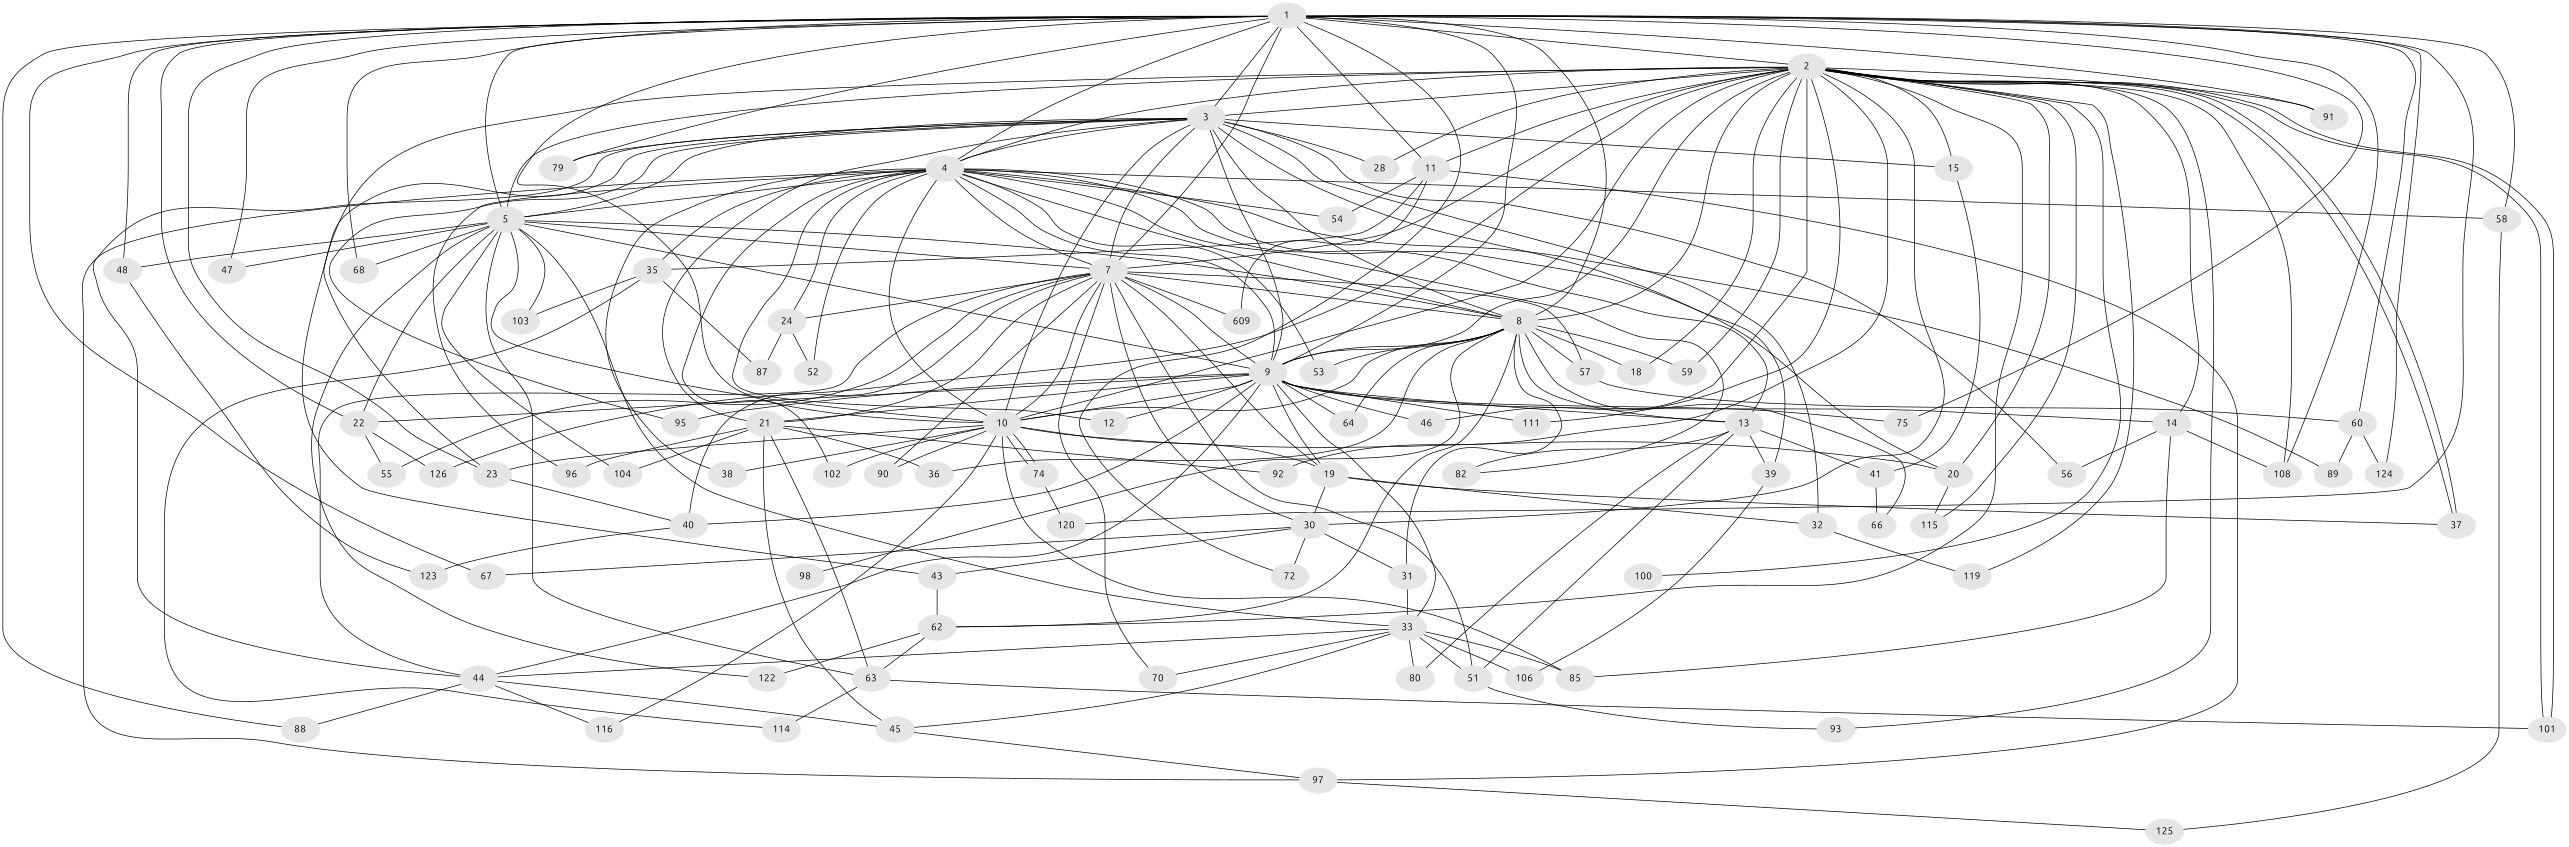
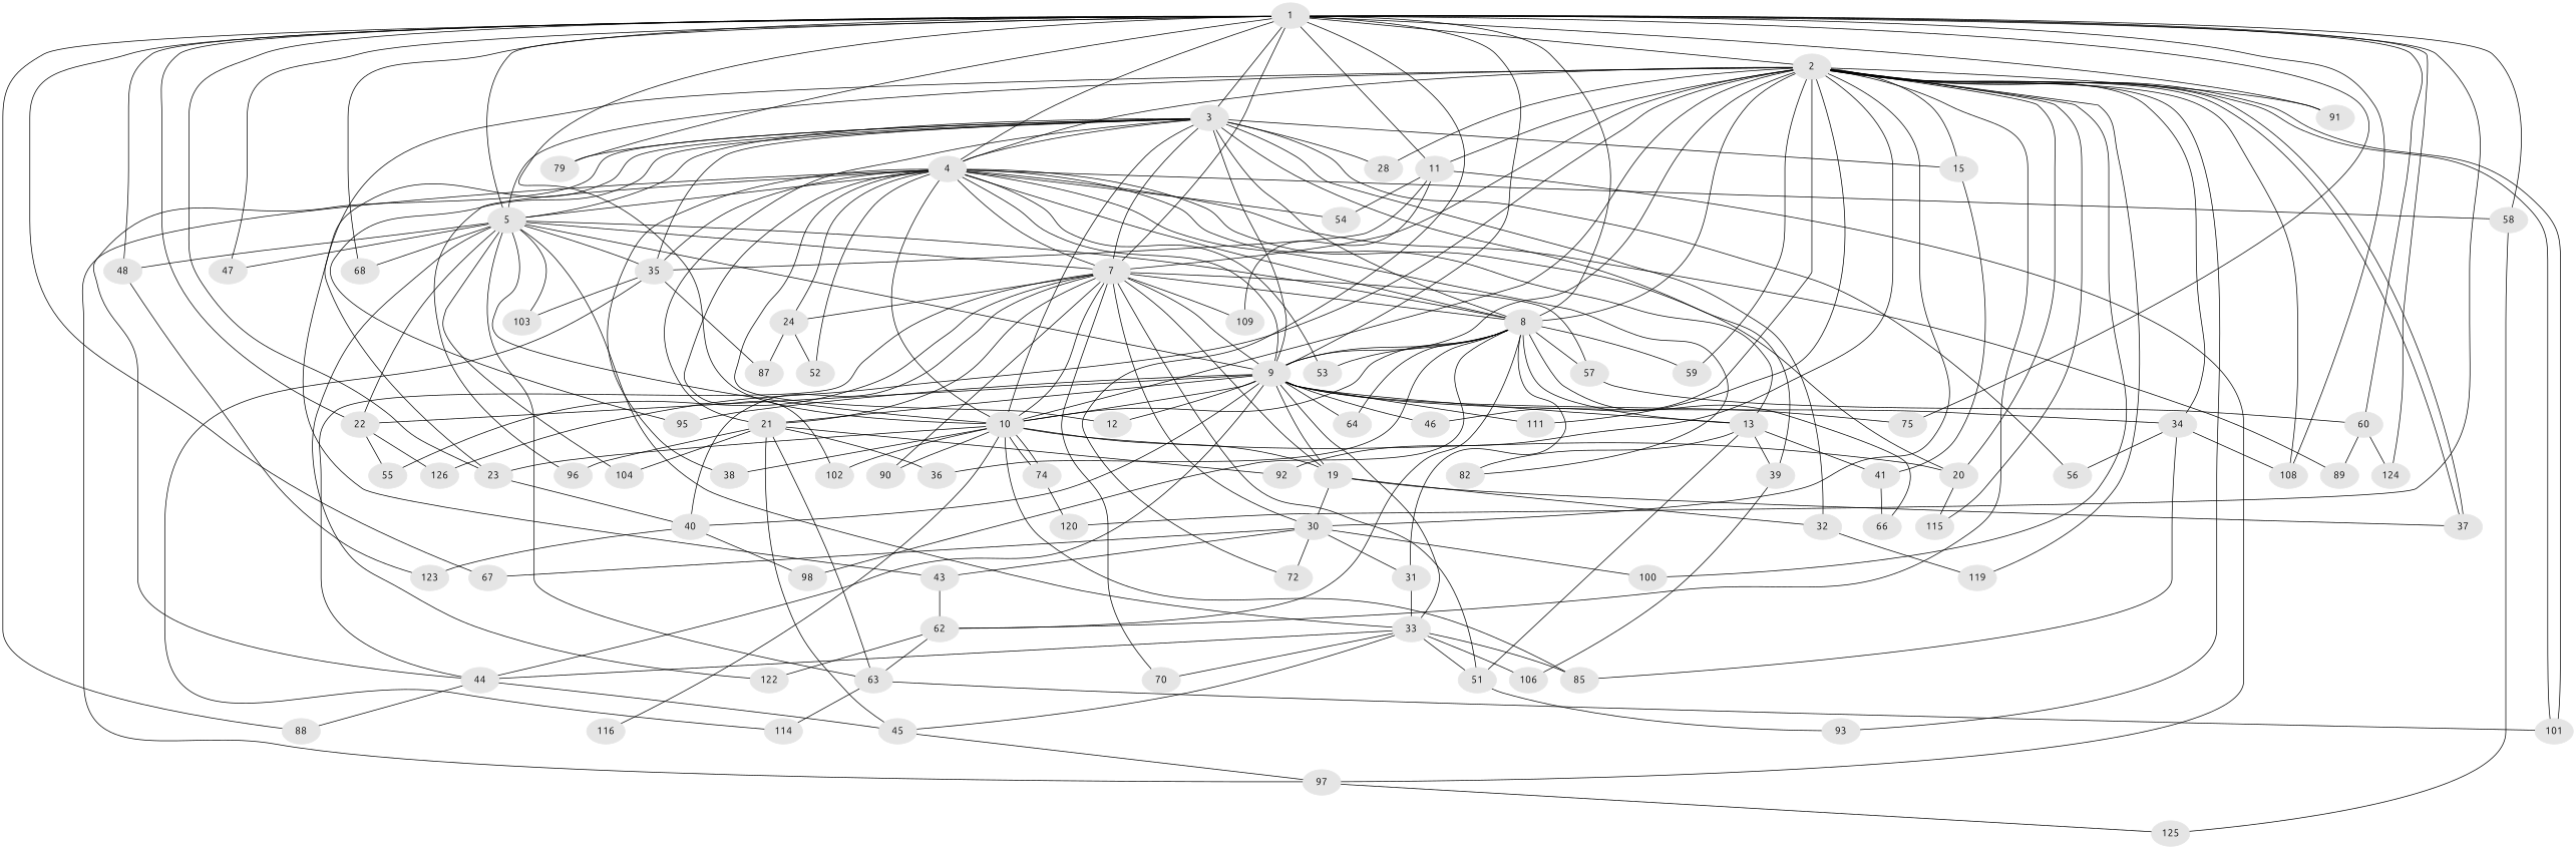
  graph {
    fontname=Ubuntu
    node [color=gray90 fontname=Ubuntu style=filled]
    edge [fontname=Ubuntu]
    1 [super="+6"]
    2 [super="+107"]
    3 [super="+49"]
    4 [super="+69"]
    5 [super="+16"]
    7 [super="+17"]
    8 [super="+71"]
    9 [super="+26"]
    10 [super="+105"]
    11 [super="+78"]
    22 [super="+113"]
    23 [super="+25"]
    47
    48
    58
    60 [super="+81"]
    67
    68
    72
    75
    79
    88
    91
    108 [super="+117"]
    120
    124
-   14
+   14 [label=34]
    15
-   18
    20 [super="+29"]
    28
    30 [super="+83"]
    37 [super="+76"]
    46
    59
    62 [super="+121"]
    92
    93
    100
    101 [super="+118"]
    111
    115
    119
    126
    21 [super="+65"]
    32
    39
    43
    44 [super="+110"]
    56
    95
    12
    13 [super="+34"]
    24
    35 [super="+50"]
    38
    52
    53
    54
    82
    89
    96
    97 [super="+112"]
    102
    33 [super="+61"]
    63 [super="+86"]
    103
    104
    122
    19 [super="+42"]
    40 [super="+77"]
    51 [super="+84"]
    55
    57
    70
    90
-   109 [label=609]
+   109
    31 [super="+73"]
    36
    64
    66
    98
    74
    85
    116
    123
    125
    41
    45 [super="+94"]
    106
-   80
    87
    114
    1 -- 2 [weight=2]
    1 -- 3 [weight=3]
    1 -- 4 [weight=2]
    1 -- 5 [weight=2]
    1 -- 7 [weight=2]
    1 -- 8 [weight=3]
    1 -- 9 [weight=2]
    1 -- 10 [weight=2]
    1 -- 11
    1 -- 22
    1 -- 23
    1 -- 47
    1 -- 48
    1 -- 58
    1 -- 60
    1 -- 67
    1 -- 68
    1 -- 72
    1 -- 75
    1 -- 79
    1 -- 88
    1 -- 91
    1 -- 108
    1 -- 120
    1 -- 124
-   2 -- 3
+   35 -- 3
    2 -- 4
    2 -- 5
    2 -- 7
    2 -- 8
    2 -- 9 [weight=2]
    2 -- 10
    2 -- 11 [weight=2]
    2 -- 23
    2 -- 91
    2 -- 108
    2 -- 14
    2 -- 15
-   2 -- 18
    2 -- 20
    2 -- 28
    2 -- 30
    2 -- 37
    2 -- 37
    2 -- 46
    2 -- 59
    2 -- 62
    2 -- 92
    2 -- 93
    2 -- 100
    2 -- 101
    2 -- 101
    2 -- 111
    2 -- 115
    2 -- 119
    2 -- 126
    3 -- 4
    3 -- 5
    3 -- 7
    3 -- 8
    3 -- 9
    3 -- 10
    3 -- 79
    3 -- 15
    3 -- 28
    3 -- 21
    3 -- 32
    3 -- 39
    3 -- 43
    3 -- 44
    3 -- 56
    3 -- 95
    4 -- 5
    4 -- 7
    4 -- 8
    4 -- 9
    4 -- 10
    4 -- 58
    4 -- 20
    4 -- 12
    4 -- 13
    4 -- 24 [weight=2]
    4 -- 35
    4 -- 38
    4 -- 52
    4 -- 53
    4 -- 54
    4 -- 82
    4 -- 89
    4 -- 96
    4 -- 97
    4 -- 102
    5 -- 7
    5 -- 8 [weight=2]
    5 -- 9
    5 -- 10
    5 -- 22 [weight=2]
    5 -- 47
    5 -- 48
    5 -- 68
+   5 -- 35
    5 -- 33
    5 -- 63
    5 -- 103
    5 -- 104
    5 -- 122
    7 -- 8 [weight=2]
    7 -- 9
    7 -- 10
    7 -- 30
    7 -- 21
    7 -- 44
    7 -- 24
    7 -- 19
    7 -- 40
    7 -- 51
    7 -- 55
    7 -- 57
    7 -- 70
    7 -- 90
    7 -- 109
    8 -- 9
    8 -- 10
-   8 -- 18
    8 -- 59
    8 -- 62
    8 -- 13
    8 -- 53
    8 -- 57
    8 -- 31
    8 -- 36
    8 -- 64
    8 -- 66
    8 -- 98
    9 -- 10
    9 -- 22
    9 -- 75
    9 -- 14
    9 -- 46
    9 -- 111
    9 -- 21
    9 -- 44
    9 -- 95
    9 -- 12
    9 -- 13
    9 -- 33
    9 -- 19
    9 -- 40
    9 -- 64
    10 -- 23
    10 -- 20
    10 -- 38
    10 -- 102
    10 -- 19
    10 -- 90
    10 -- 74
    10 -- 74
    10 -- 85
    10 -- 116
    11 -- 35
    11 -- 54
    11 -- 97
    11 -- 109
    22 -- 126
    22 -- 55
    23 -- 40
    48 -- 123
    58 -- 125
    60 -- 124
    60 -- 89
    14 -- 108
    14 -- 56
    14 -- 85
    15 -- 41
    20 -- 115
    30 -- 67
    30 -- 72
+   30 -- 100
    30 -- 43
    30 -- 31
    62 -- 63
    62 -- 122
    21 -- 92
    21 -- 96
    21 -- 63
    21 -- 104
    21 -- 36
    21 -- 45
    32 -- 119
    39 -- 106
    43 -- 62
    44 -- 88
-   44 -- 116
    44 -- 45
    13 -- 39
    13 -- 82
    13 -- 51
    13 -- 41
-   13 -- 80
    24 -- 52
    24 -- 87
    35 -- 103
    35 -- 87
    35 -- 114
    97 -- 125
    33 -- 44
    33 -- 51
    33 -- 70
    33 -- 85
    33 -- 45
    33 -- 106
-   33 -- 80
    63 -- 101
    63 -- 114
    19 -- 30
    19 -- 37
    19 -- 32
+   40 -- 98
    40 -- 123
    51 -- 93
    57 -- 60 [weight=2]
    31 -- 33
    74 -- 120
    41 -- 66
    45 -- 97
  }
